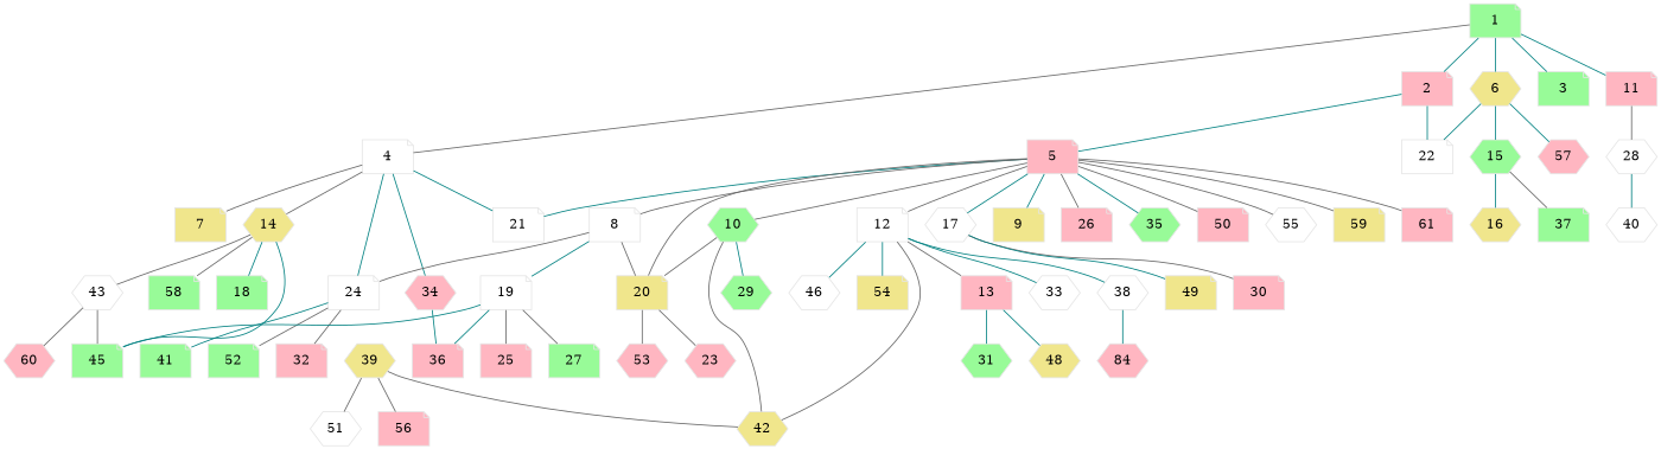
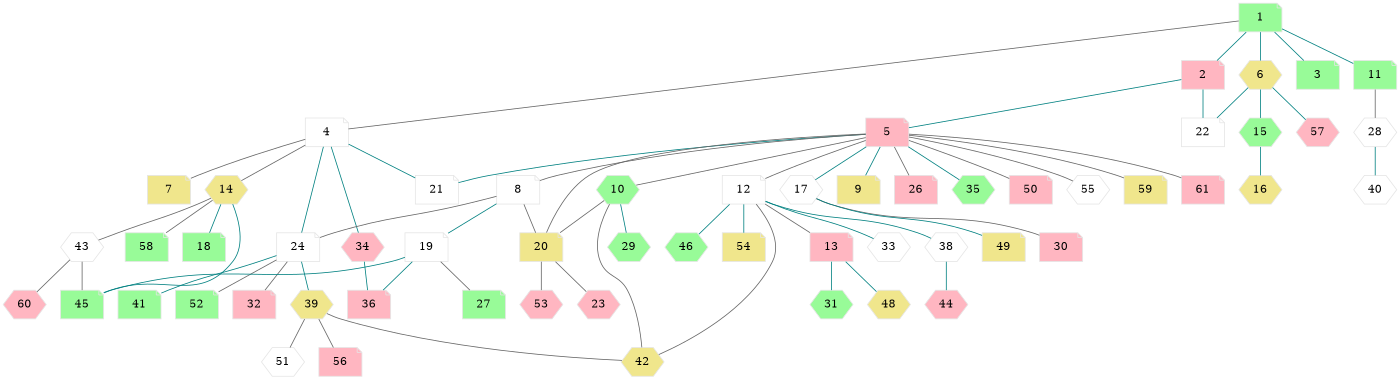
  graph {
    node [color=gray90 fillcolor=lightpink shape=note style=filled]
    edge [color=teal]
    1 [fillcolor=palegreen]
    2
    3 [fillcolor=palegreen]
    4 [fillcolor=white]
    6 [fillcolor=khaki shape=hexagon]
-   11
+   11 [fillcolor=palegreen]
    5
    22 [fillcolor=white]
    7 [fillcolor=khaki]
    14 [fillcolor=khaki shape=hexagon]
    21 [fillcolor=white]
    24 [fillcolor=white]
    34 [shape=hexagon]
    15 [fillcolor=palegreen shape=hexagon]
    57 [shape=hexagon]
    28 [fillcolor=white shape=hexagon]
    8 [fillcolor=white]
    9 [fillcolor=khaki]
    10 [fillcolor=palegreen shape=hexagon]
    12 [fillcolor=white]
    17 [fillcolor=white shape=hexagon]
    20 [fillcolor=khaki]
    26
    35 [fillcolor=palegreen shape=hexagon]
    50
    55 [fillcolor=white shape=hexagon]
    59 [fillcolor=khaki]
    61
    18 [fillcolor=palegreen]
    43 [fillcolor=white shape=hexagon]
    45 [fillcolor=palegreen]
    58 [fillcolor=palegreen]
    32
    39 [fillcolor=khaki shape=hexagon]
    41 [fillcolor=palegreen]
    52 [fillcolor=palegreen]
    36
    19 [fillcolor=white]
    29 [fillcolor=palegreen shape=hexagon]
    42 [fillcolor=khaki shape=hexagon]
    13
    33 [fillcolor=white shape=hexagon]
    38 [fillcolor=white shape=hexagon]
-   46 [fillcolor=white shape=hexagon]
+   46 [fillcolor=palegreen shape=hexagon]
    54 [fillcolor=khaki]
    30
    49 [fillcolor=khaki]
    23 [shape=hexagon]
    53 [shape=hexagon]
    16 [fillcolor=khaki shape=hexagon]
-   37 [fillcolor=palegreen]
-   25
    27 [fillcolor=palegreen]
    40 [fillcolor=white shape=hexagon]
    31 [fillcolor=palegreen shape=hexagon]
    48 [fillcolor=khaki shape=hexagon]
-   44 [shape=hexagon label=84]
+   44 [shape=hexagon]
    60 [shape=hexagon]
    51 [fillcolor=white shape=hexagon]
    56
    1 -- 2
    1 -- 3
    1 -- 4 [color=gray40]
    1 -- 6
    1 -- 11
    2 -- 5
    2 -- 22
    4 -- 7 [color=gray40]
    4 -- 14 [color=gray40]
    4 -- 21
    4 -- 24
    4 -- 34
    6 -- 22
    6 -- 15
    6 -- 57
    11 -- 28 [color=gray40]
    5 -- 21
    5 -- 8 [color=gray40]
    5 -- 9
    5 -- 10 [color=gray40]
    5 -- 12 [color=gray40]
    5 -- 17
    5 -- 20 [color=gray40]
    5 -- 26 [color=gray40]
    5 -- 35
    5 -- 50 [color=gray40]
    5 -- 55 [color=gray40]
    5 -- 59 [color=gray40]
    5 -- 61 [color=gray40]
    14 -- 18
    14 -- 43 [color=gray40]
    14 -- 45
    14 -- 58 [color=gray40]
    24 -- 32 [color=gray40]
+   24 -- 39
    24 -- 41
    24 -- 52 [color=gray40]
    34 -- 36
    15 -- 16
-   15 -- 37 [color=gray40]
    28 -- 40
    8 -- 24 [color=gray40]
    8 -- 20 [color=gray40]
    8 -- 19
    10 -- 20 [color=gray40]
    10 -- 29
    10 -- 42 [color=gray40]
    12 -- 42 [color=gray40]
    12 -- 13 [color=gray40]
    12 -- 33
    12 -- 38
    12 -- 46
    12 -- 54
    17 -- 30 [color=gray40]
    17 -- 49
    20 -- 23 [color=gray40]
    20 -- 53 [color=gray40]
    43 -- 45 [color=gray40]
    43 -- 60 [color=gray40]
    39 -- 42 [color=gray40]
    39 -- 51 [color=gray40]
    39 -- 56 [color=gray40]
    19 -- 45
    19 -- 36
-   19 -- 25 [color=gray40]
    19 -- 27 [color=gray40]
    13 -- 31
    13 -- 48
    38 -- 44
  }
